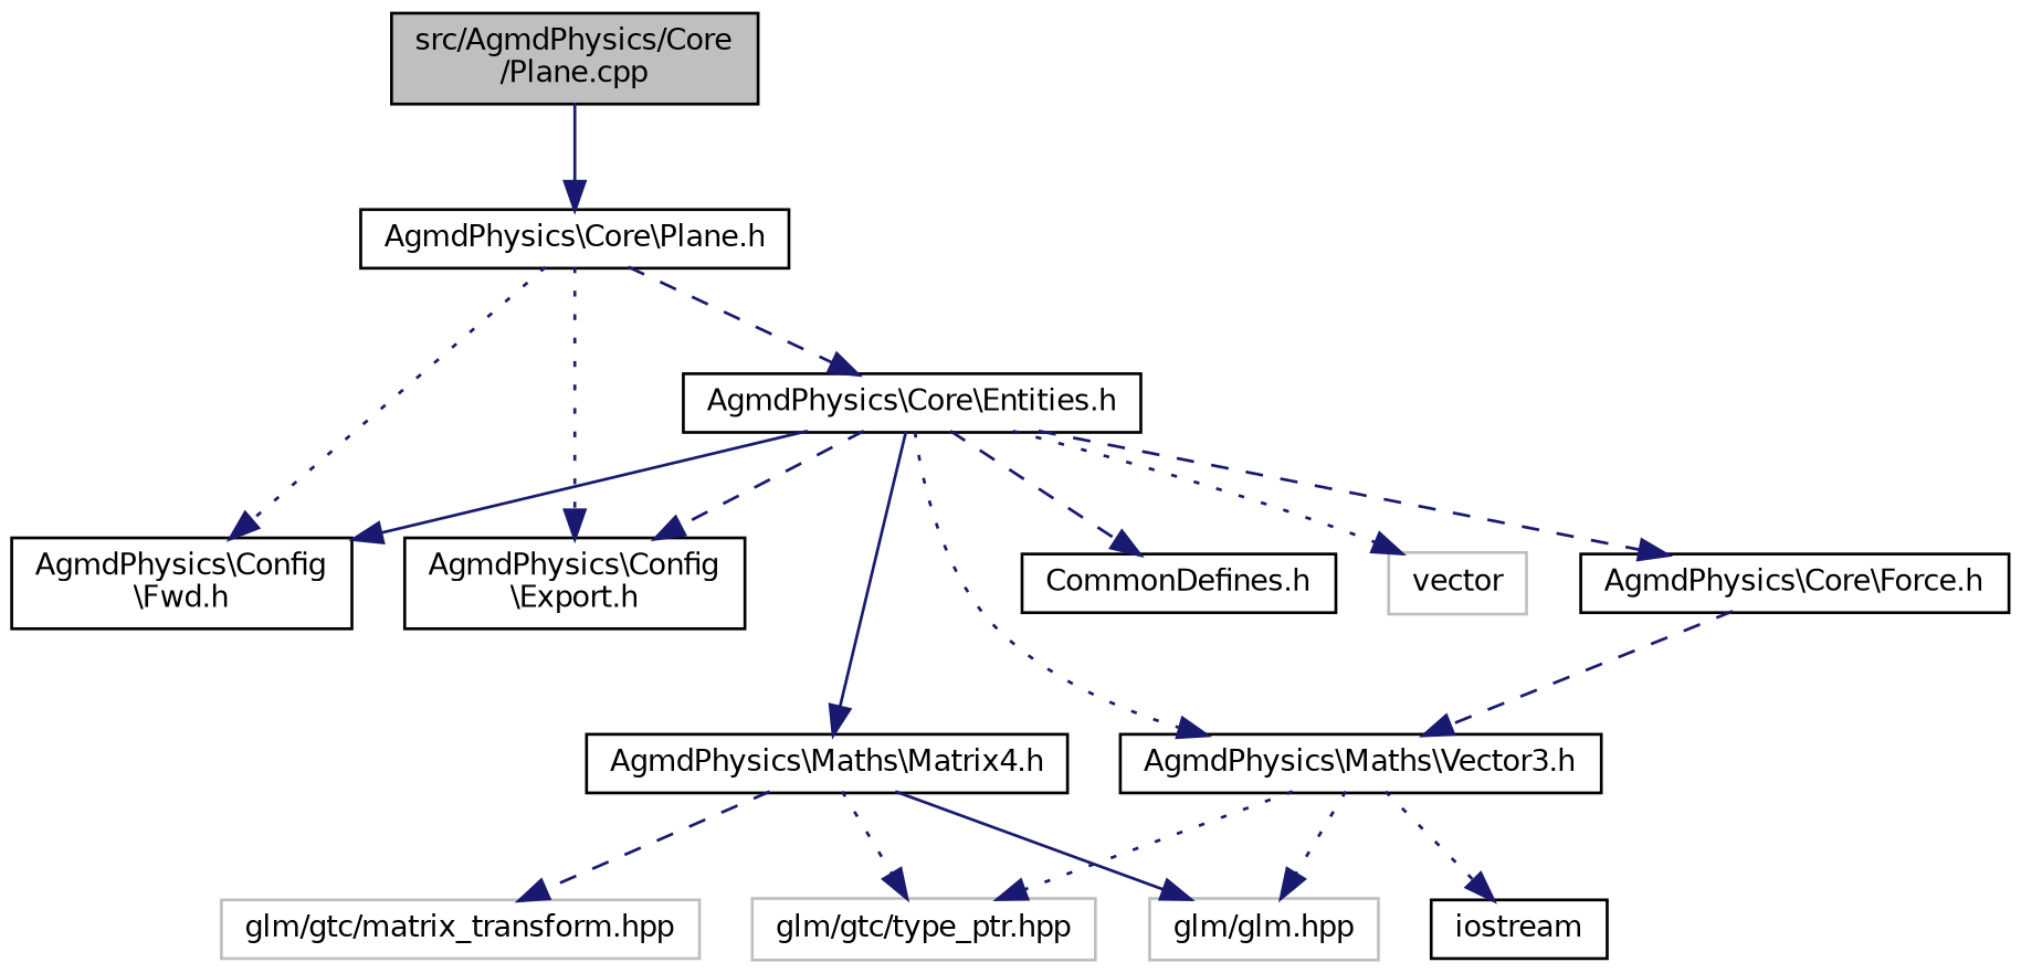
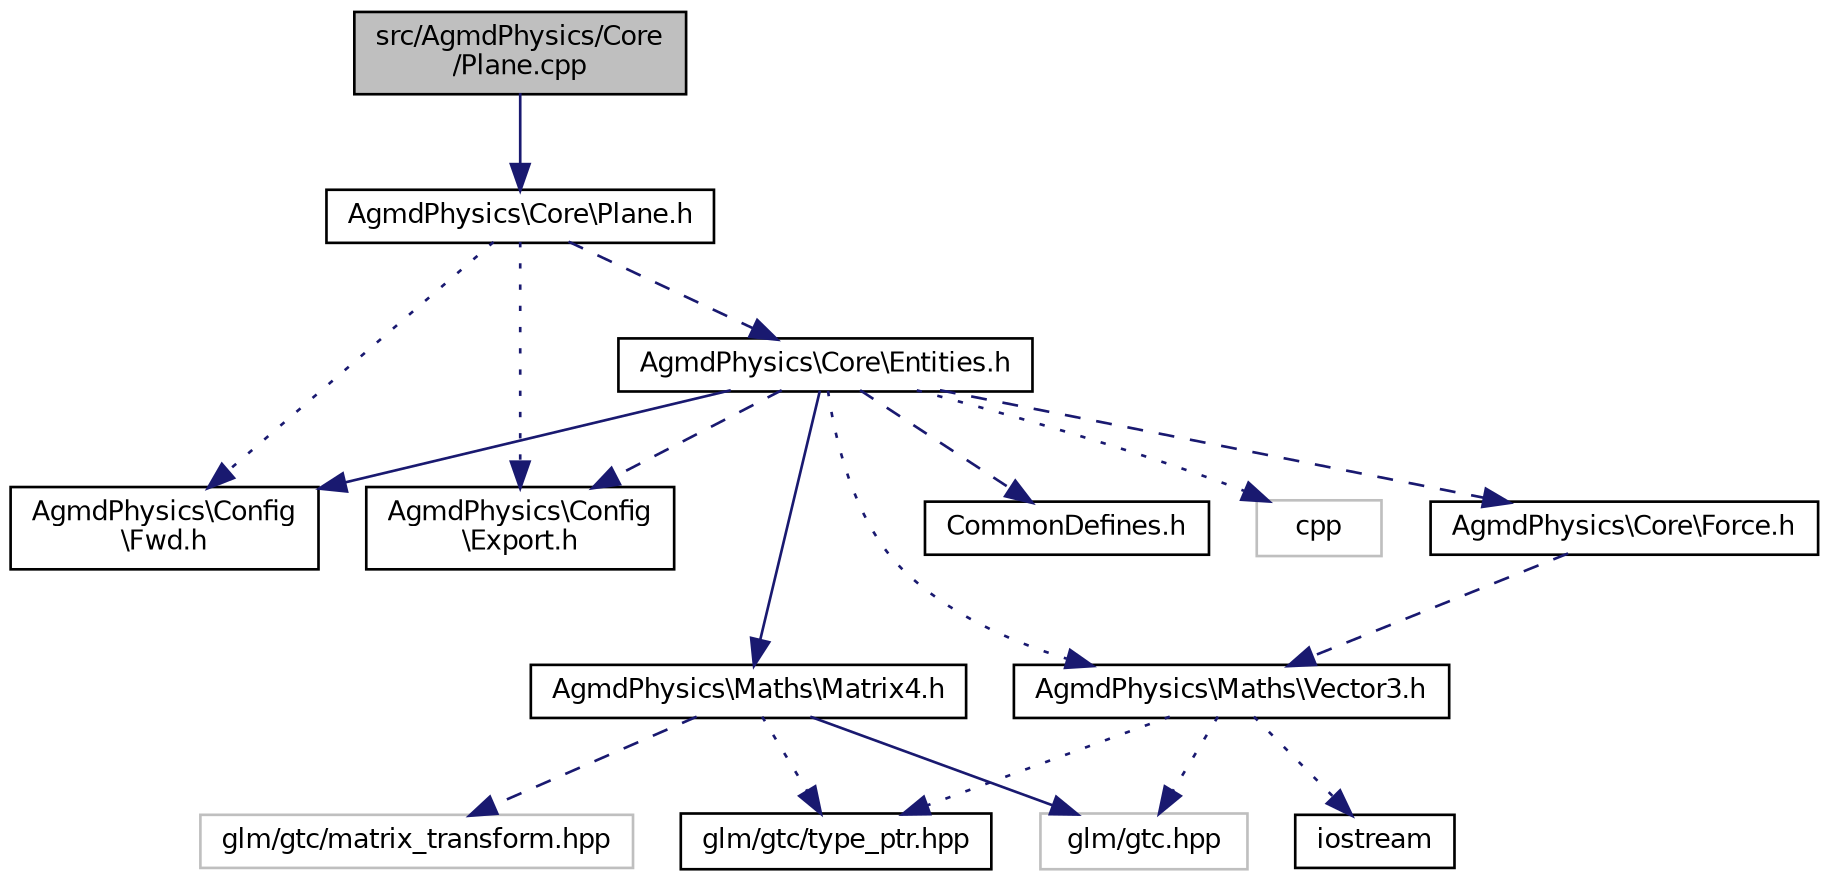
  digraph {
    node [color=black fillcolor=white fontname=Helvetica fontsize=10 shape=record style=filled]
    edge [color=midnightblue fontname=Helvetica fontsize=10 labelfontname=Helvetica labelfontsize=10 style=dotted]
    n1 [fillcolor=grey75 fontcolor=black height=0.2 label="src/AgmdPhysics/Core\l/Plane.cpp" width=0.4]
    n2 [height=0.2 label="AgmdPhysics\\Core\\Plane.h" width=0.4]
    n3 [height=0.2 label="AgmdPhysics\\Core\\Entities.h" width=0.4]
    n4 [height=0.2 label="AgmdPhysics\\Config\l\\Fwd.h" width=0.4]
    n5 [height=0.2 label="AgmdPhysics\\Config\l\\Export.h" width=0.4]
    n6 [height=0.2 label="AgmdPhysics\\Maths\\Vector3.h" width=0.4]
    n7 [height=0.2 label="AgmdPhysics\\Maths\\Matrix4.h" width=0.4]
    n8 [height=0.2 label="AgmdPhysics\\Core\\Force.h" width=0.4]
    n9 [height=0.2 label="CommonDefines.h" width=0.4]
-   n10 [color=grey75 height=0.2 label=vector width=0.4]
+   n10 [color=grey75 height=0.2 label=cpp width=0.4]
    n11 [height=0.2 label=iostream width=0.4]
-   n12 [color=grey75 height=0.2 label="glm/glm.hpp" width=0.4]
-   n13 [color=grey75 height=0.2 label="glm/gtc/type_ptr.hpp" width=0.4]
+   n12 [color=grey75 height=0.2 label="glm/gtc.hpp" width=0.4]
+   n13 [height=0.2 label="glm/gtc/type_ptr.hpp" width=0.4]
    n14 [color=grey75 height=0.2 label="glm/gtc/matrix_transform.hpp" width=0.4]
    n1 -> n2 [style=solid]
    n2 -> n3 [style=dashed]
    n2 -> n4
    n2 -> n5
    n3 -> n4 [style=solid]
    n3 -> n5 [style=dashed]
    n3 -> n6
    n3 -> n7 [style=solid]
    n3 -> n8 [style=dashed]
    n3 -> n9 [style=dashed]
    n3 -> n10
    n6 -> n11
    n6 -> n12
    n6 -> n13
    n7 -> n12 [style=solid]
    n7 -> n13
    n7 -> n14 [style=dashed]
    n8 -> n6 [style=dashed]
  }
